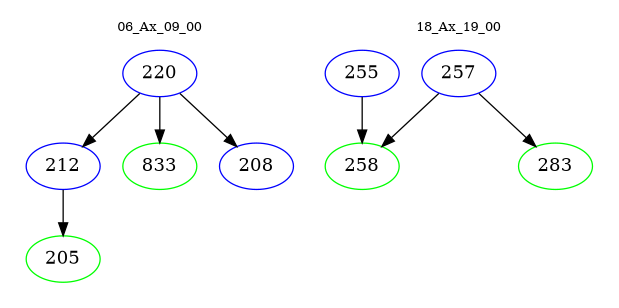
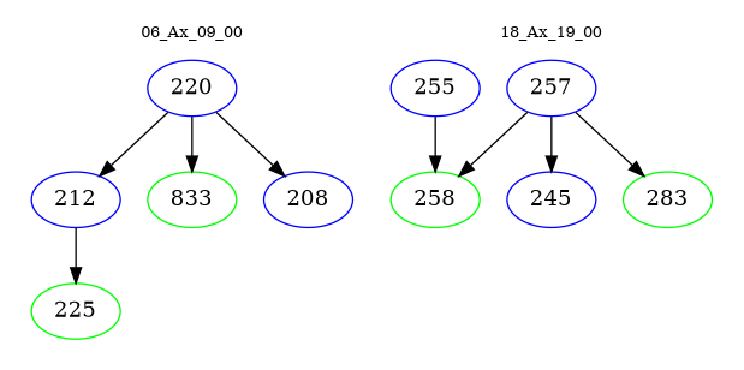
  digraph {
    node [color=blue]
    edge [color=black]
    n1 [label=220]
    n2 [label=212]
    n3 [color=green label=833]
    n4 [label=208]
-   n5 [color=green label=205]
+   n5 [color=green label=225]
    n6 [label=257]
+   n7 [label=245]
    n8 [color=green label=283]
    n9 [label=255]
    n10 [color=green label=258]
    subgraph cluster_1 {
      color=white
      fontsize=10
      label="06_Ax_09_00"
      n1
      n2
      n3
      n4
      n5
    }
    subgraph cluster_2 {
      color=white
      fontsize=10
      label="18_Ax_19_00"
      n6
+     n7
      n8
      n9
      n10
    }
    n1 -> n2
    n1 -> n3
    n1 -> n4
    n2 -> n5
+   n6 -> n7
    n6 -> n8
    n6 -> n10
    n9 -> n10
  }
